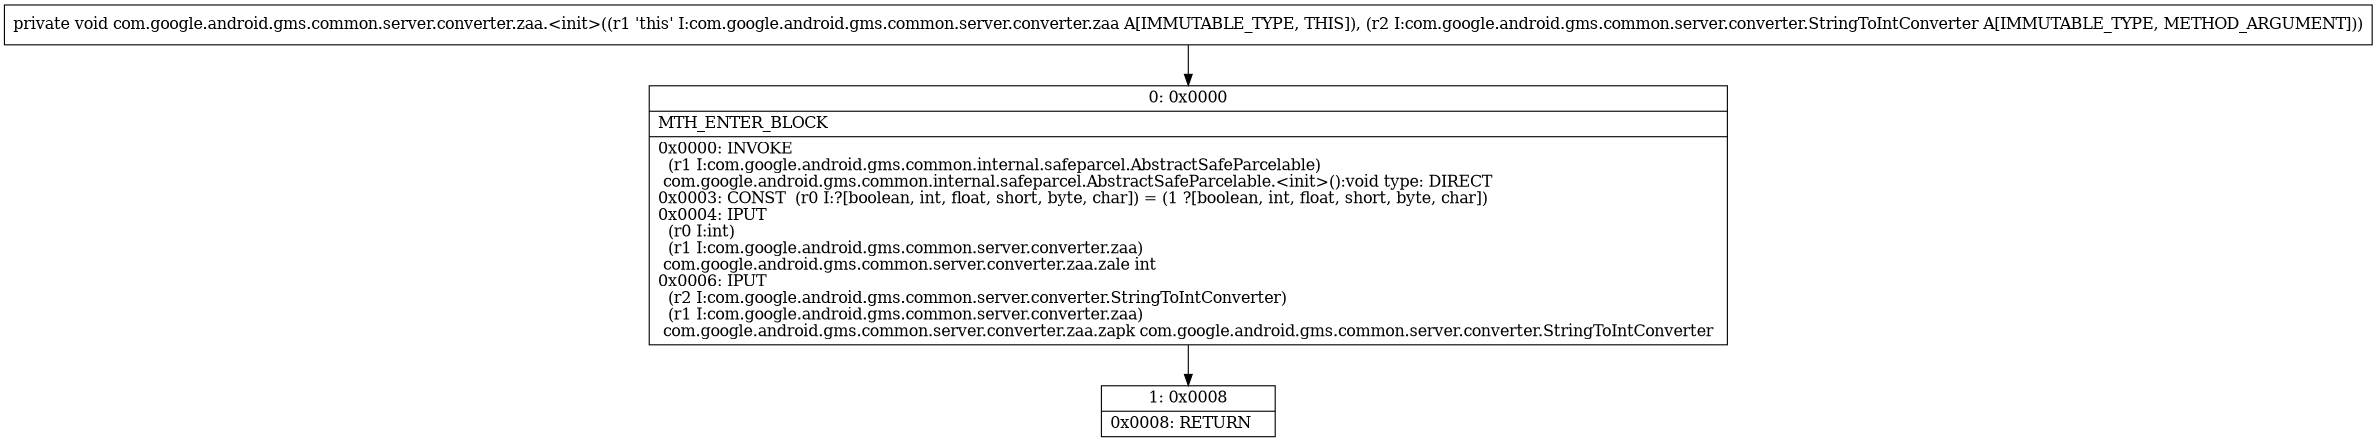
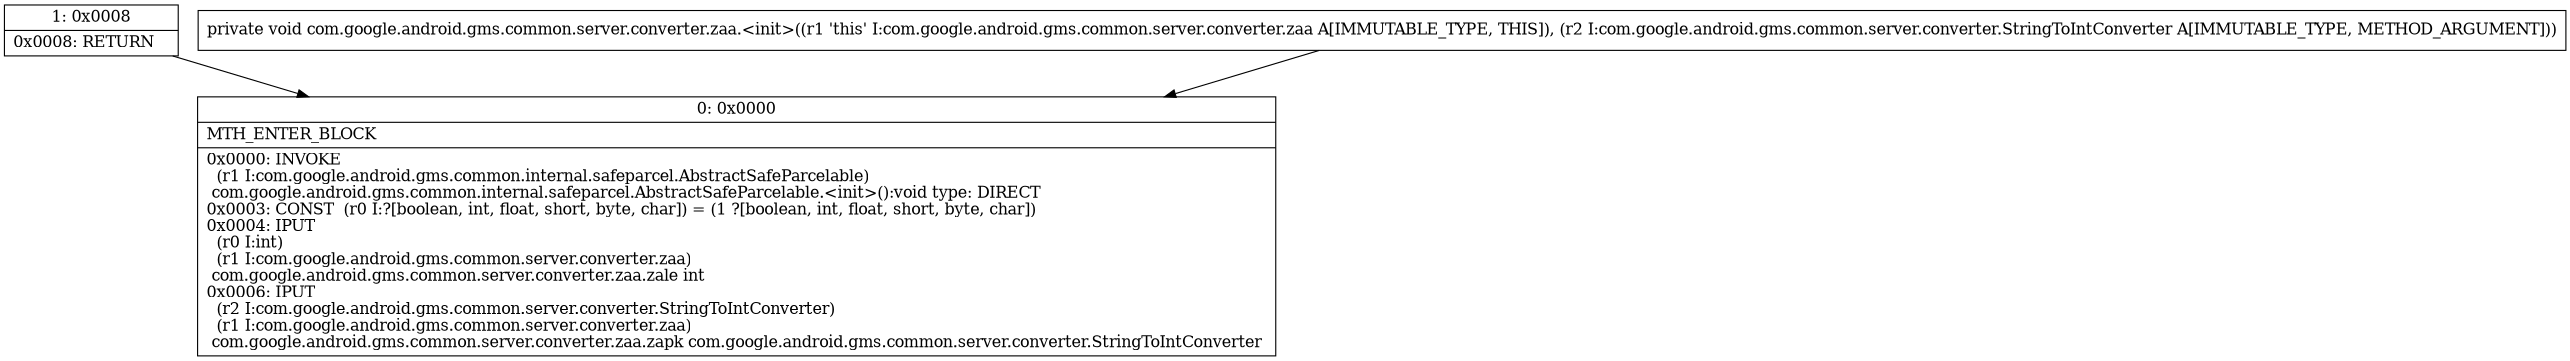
  digraph {
    node [shape=record]
    n1 [label="{0\:\ 0x0000|MTH_ENTER_BLOCK\l|0x0000: INVOKE  \l  (r1 I:com.google.android.gms.common.internal.safeparcel.AbstractSafeParcelable)\l com.google.android.gms.common.internal.safeparcel.AbstractSafeParcelable.\<init\>():void type: DIRECT \l0x0003: CONST  (r0 I:?[boolean, int, float, short, byte, char]) = (1 ?[boolean, int, float, short, byte, char]) \l0x0004: IPUT  \l  (r0 I:int)\l  (r1 I:com.google.android.gms.common.server.converter.zaa)\l com.google.android.gms.common.server.converter.zaa.zale int \l0x0006: IPUT  \l  (r2 I:com.google.android.gms.common.server.converter.StringToIntConverter)\l  (r1 I:com.google.android.gms.common.server.converter.zaa)\l com.google.android.gms.common.server.converter.zaa.zapk com.google.android.gms.common.server.converter.StringToIntConverter \l}"]
    n2 [label="{1\:\ 0x0008|0x0008: RETURN   \l}"]
    n3 [label="{private void com.google.android.gms.common.server.converter.zaa.\<init\>((r1 'this' I:com.google.android.gms.common.server.converter.zaa A[IMMUTABLE_TYPE, THIS]), (r2 I:com.google.android.gms.common.server.converter.StringToIntConverter A[IMMUTABLE_TYPE, METHOD_ARGUMENT])) }"]
-   n1 -> n2
+   n2 -> n1
    n3 -> n1
  }
